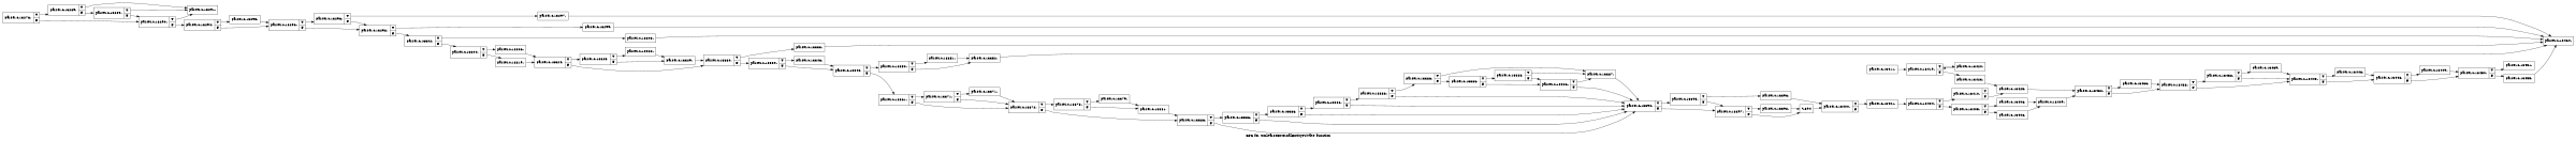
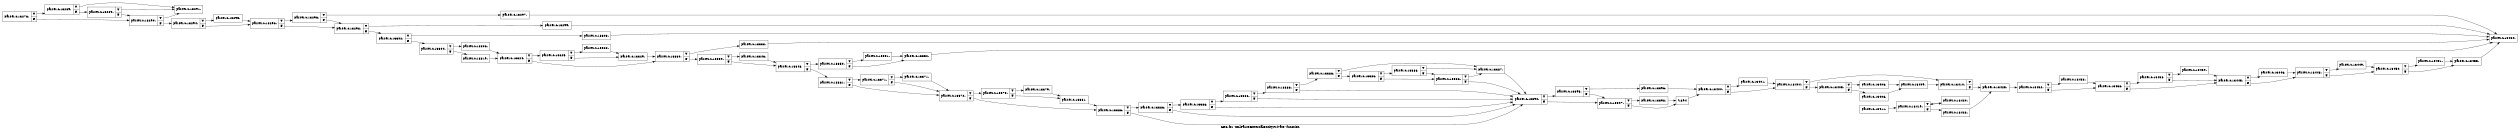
  digraph {
    label="CFG for 'xmlParseExternalEntityPrivate' function"
    rankdir=LR
    node [shape=record]
    edge [tailport=s0]
    n1 [label="{parser.c:13276:|{<s0>T|<s1>F}}"]
    n2 [label="{parser.c:13289:|{<s0>T|<s1>F}}"]
    n3 [label="{parser.c:13290:|{<s0>T|<s1>F}}"]
    n4 [label="{parser.c:13291:}"]
    n5 [label="{parser.c:13289:|{<s0>T|<s1>F}}"]
    n6 [label="{parser.c:13294:|{<s0>T|<s1>F}}"]
    n7 [label="{parser.c:13295:}"]
    n8 [label="{parser.c:13296:|{<s0>T|<s1>F}}"]
    n9 [label="{parser.c:13464:}"]
    n10 [label="{parser.c:13296:|{<s0>T|<s1>F}}"]
    n11 [label="{parser.c:13298:|{<s0>T|<s1>F}}"]
    n12 [label="{parser.c:13297:}"]
    n13 [label="{parser.c:13299:}"]
    n14 [label="{parser.c:13302:|{<s0>T|<s1>F}}"]
    n15 [label="{parser.c:13303:}"]
    n16 [label="{parser.c:13304:|{<s0>T|<s1>F}}"]
    n17 [label="{parser.c:13306:}"]
    n18 [label="{parser.c:13319:}"]
    n19 [label="{parser.c:13324:|{<s0>T|<s1>F}}"]
    n20 [label="{parser.c:13325:|{<s0>T|<s1>F}}"]
    n21 [label="{parser.c:13330:|{<s0>T|<s1>F}}"]
    n22 [label="{parser.c:13328:}"]
    n23 [label="{parser.c:13329:}"]
    n24 [label="{parser.c:13333:}"]
    n25 [label="{parser.c:13339:|{<s0>T|<s1>F}}"]
    n26 [label="{parser.c:13346:}"]
    n27 [label="{parser.c:13348:|{<s0>T|<s1>F}}"]
    n28 [label="{parser.c:13350:|{<s0>T|<s1>F}}"]
    n29 [label="{parser.c:13361:|{<s0>T|<s1>F}}"]
    n30 [label="{parser.c:13351:}"]
    n31 [label="{parser.c:13352:}"]
    n32 [label="{parser.c:13371:|{<s0>T|<s1>F}}"]
    n33 [label="{parser.c:13372:|{<s0>T|<s1>F}}"]
    n34 [label="{parser.c:13371:}"]
    n35 [label="{parser.c:13373:|{<s0>T|<s1>F}}"]
    n36 [label="{parser.c:13386:|{<s0>T|<s1>F}}"]
    n37 [label="{parser.c:13379:}"]
    n38 [label="{parser.c:13381:}"]
    n39 [label="{parser.c:13386:|{<s0>T|<s1>F}}"]
    n40 [label="{parser.c:13390:|{<s0>T|<s1>F}}"]
    n41 [label="{parser.c:13386:|{<s0>T|<s1>F}}"]
    n42 [label="{parser.c:13395:|{<s0>T|<s1>F}}"]
    n43 [label="{parser.c:13397:|{<s0>T|<s1>F}}"]
    n44 [label="{parser.c:13386:|{<s0>T|<s1>F}}"]
    n45 [label="{parser.c:13396:}"]
    n46 [label="{parser.c:13398:}"]
    n47 [label="{%394}"]
    n48 [label="{parser.c:13386:|{<s0>T|<s1>F}}"]
    n49 [label="{parser.c:13386:|{<s0>T|<s1>F}}"]
    n50 [label="{parser.c:13387:}"]
    n51 [label="{parser.c:13386:|{<s0>T|<s1>F}}"]
    n52 [label="{parser.c:13386:|{<s0>T|<s1>F}}"]
    n53 [label="{parser.c:13386:|{<s0>T|<s1>F}}"]
    n54 [label="{parser.c:13400:|{<s0>T|<s1>F}}"]
    n55 [label="{parser.c:13401:}"]
    n56 [label="{parser.c:13404:|{<s0>T|<s1>F}}"]
    n57 [label="{parser.c:13410:|{<s0>T|<s1>F}}"]
    n58 [label="{parser.c:13405:|{<s0>T|<s1>F}}"]
    n59 [label="{parser.c:13425:}"]
    n60 [label="{parser.c:13406:}"]
    n61 [label="{parser.c:13408:}"]
    n62 [label="{parser.c:13411:}"]
    n63 [label="{parser.c:13419:|{<s0>T|<s1>F}}"]
    n64 [label="{parser.c:13432:|{<s0>T|<s1>F}}"]
    n65 [label="{parser.c:13409:}"]
    n66 [label="{parser.c:13433:}"]
    n67 [label="{parser.c:13438:|{<s0>T|<s1>F}}"]
    n68 [label="{parser.c:13438:|{<s0>T|<s1>F}}"]
    n69 [label="{parser.c:13445:|{<s0>T|<s1>F}}"]
    n70 [label="{parser.c:13420:}"]
    n71 [label="{parser.c:13423:}"]
    n72 [label="{parser.c:13439:}"]
    n73 [label="{parser.c:13446:}"]
    n74 [label="{parser.c:13448:|{<s0>T|<s1>F}}"]
    n75 [label="{parser.c:13449:}"]
    n76 [label="{parser.c:13450:|{<s0>T|<s1>F}}"]
    n77 [label="{parser.c:13451:}"]
    n78 [label="{parser.c:13455:}"]
    n1 -> n2
    n1 -> n3 [tailport=s1]
    n2 -> n4
    n2 -> n5 [tailport=s1]
    n3 -> n4
    n3 -> n6 [tailport=s1]
    n5 -> n3 [tailport=s1]
    n5 -> n4
    n6 -> n7
    n6 -> n8 [tailport=s1]
    n7 -> n8
    n8 -> n10
    n8 -> n11 [tailport=s1]
    n10 -> n11 [tailport=s1]
    n10 -> n12
    n11 -> n13
    n11 -> n14 [tailport=s1]
    n12 -> n9
    n13 -> n9
    n14 -> n15
    n14 -> n16 [tailport=s1]
    n15 -> n9
    n16 -> n17
    n16 -> n18 [tailport=s1]
    n17 -> n19
    n18 -> n19
    n19 -> n20
    n19 -> n21 [tailport=s1]
    n20 -> n22
    n20 -> n23 [tailport=s1]
    n21 -> n24
    n21 -> n25 [tailport=s1]
    n22 -> n23
    n23 -> n21
    n24 -> n9
    n25 -> n26
    n25 -> n27 [tailport=s1]
    n26 -> n27
    n27 -> n28
    n27 -> n29 [tailport=s1]
    n28 -> n30
    n28 -> n31 [tailport=s1]
    n29 -> n32
    n29 -> n33 [tailport=s1]
    n30 -> n31
    n31 -> n9
    n32 -> n33 [tailport=s1]
    n32 -> n34
    n33 -> n35
    n33 -> n36 [tailport=s1]
    n34 -> n33
    n35 -> n37
    n35 -> n38 [tailport=s1]
    n36 -> n39
    n36 -> n40 [tailport=s1]
    n37 -> n38
    n38 -> n36
    n39 -> n40 [tailport=s1]
    n39 -> n41
    n40 -> n42
    n40 -> n43 [tailport=s1]
    n41 -> n40 [tailport=s1]
    n41 -> n44
    n42 -> n43 [tailport=s1]
    n42 -> n45
    n43 -> n46
    n43 -> n47 [tailport=s1]
    n44 -> n40 [tailport=s1]
    n44 -> n48
    n45 -> n54
    n46 -> n47
    n47 -> n54
    n48 -> n40 [tailport=s1]
    n48 -> n49
    n49 -> n50
    n49 -> n51 [tailport=s1]
    n50 -> n40
    n51 -> n52
    n51 -> n53 [tailport=s1]
    n52 -> n50
    n52 -> n53 [tailport=s1]
    n53 -> n40 [tailport=s1]
    n53 -> n50
    n54 -> n55
+   n54 -> n56 [tailport=s1]
    n55 -> n56
    n56 -> n57
    n56 -> n58 [tailport=s1]
    n57 -> n59 [tailport=s1]
    n58 -> n60
    n58 -> n61 [tailport=s1]
    n59 -> n64
    n60 -> n65
    n61 -> n65
    n62 -> n63
    n63 -> n70
    n63 -> n71 [tailport=s1]
    n64 -> n66
    n64 -> n67 [tailport=s1]
-   n65 -> n64
+   n65 -> n57
    n66 -> n67
    n67 -> n68
    n67 -> n69 [tailport=s1]
    n68 -> n69 [tailport=s1]
    n68 -> n72
    n69 -> n73
    n69 -> n74 [tailport=s1]
    n70 -> n63
    n71 -> n59
    n72 -> n69
    n73 -> n74
    n74 -> n75
    n74 -> n76 [tailport=s1]
    n75 -> n76
    n76 -> n77
    n76 -> n78 [tailport=s1]
+   n77 -> n78
    n78 -> n9
  }
